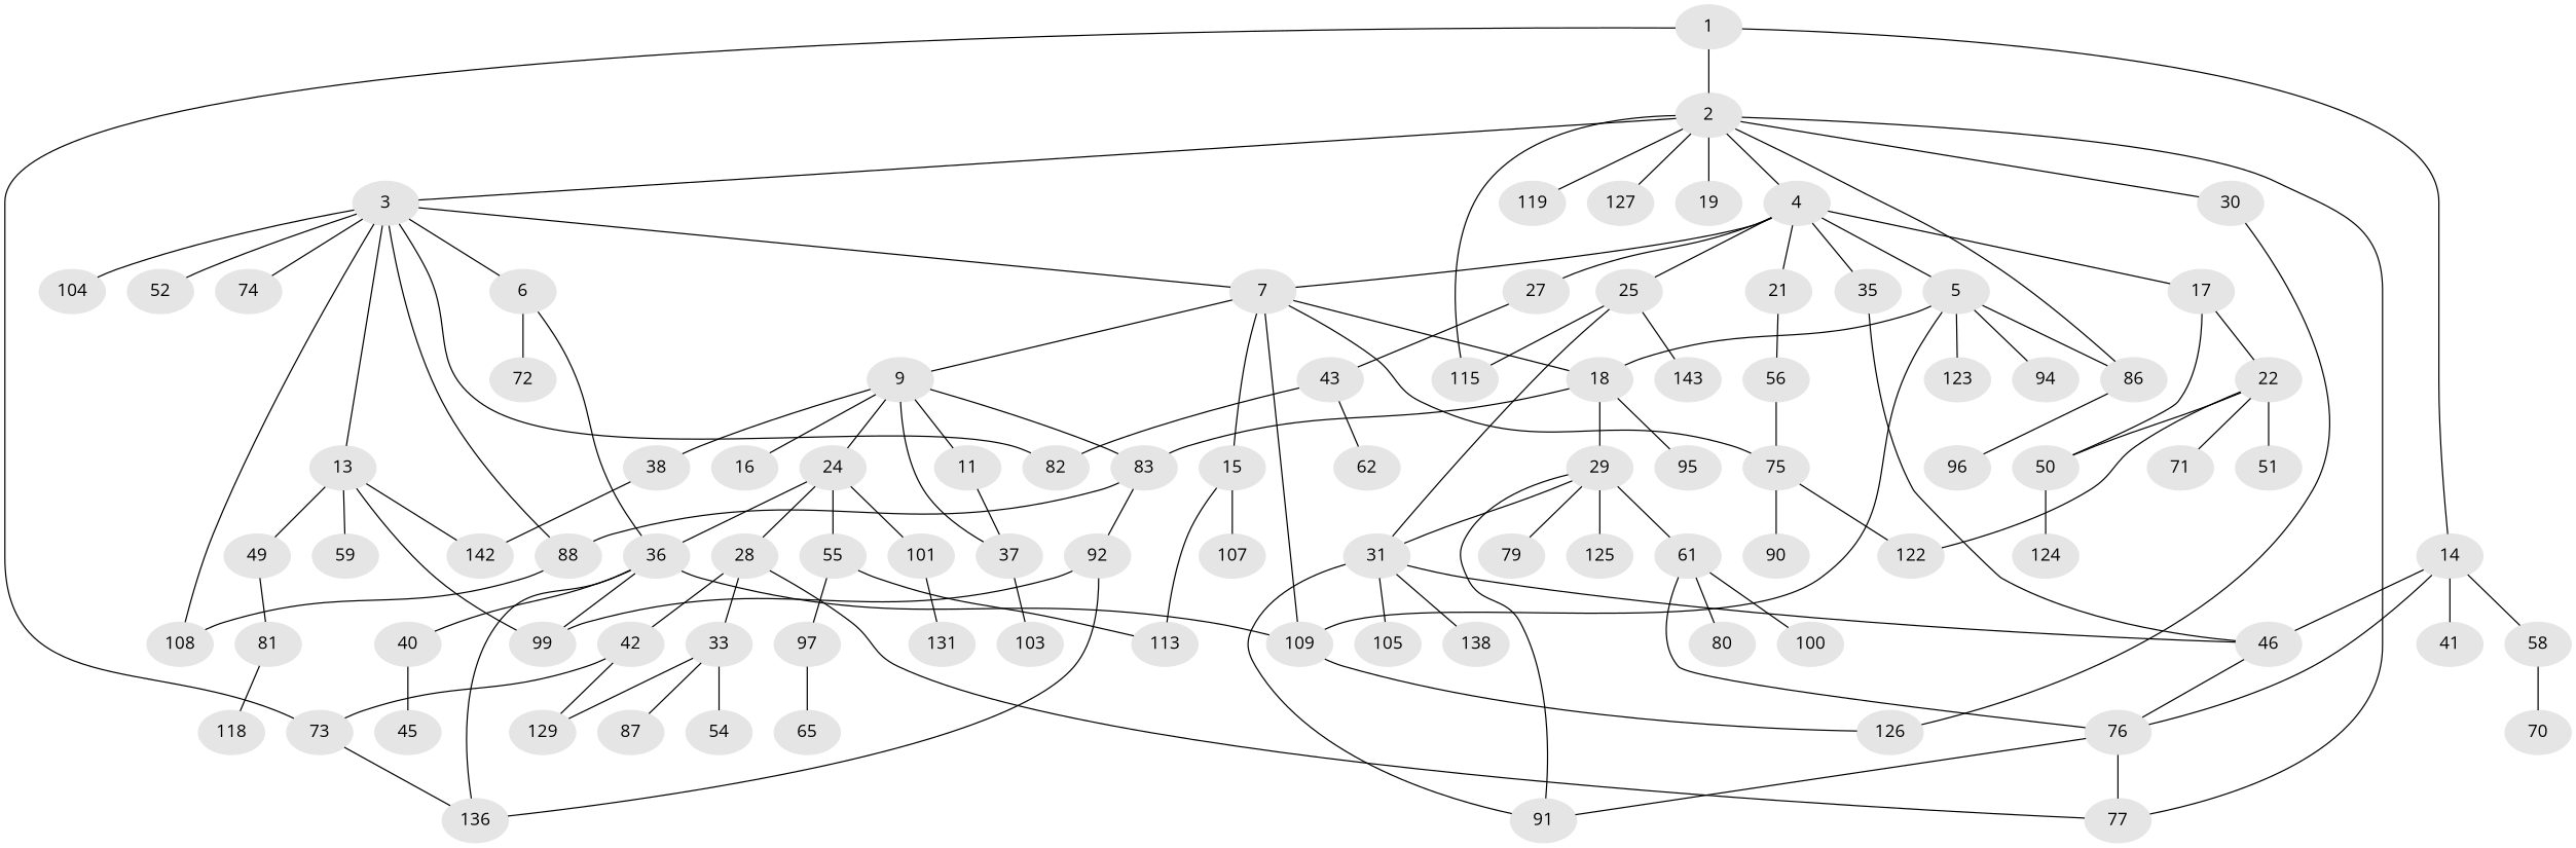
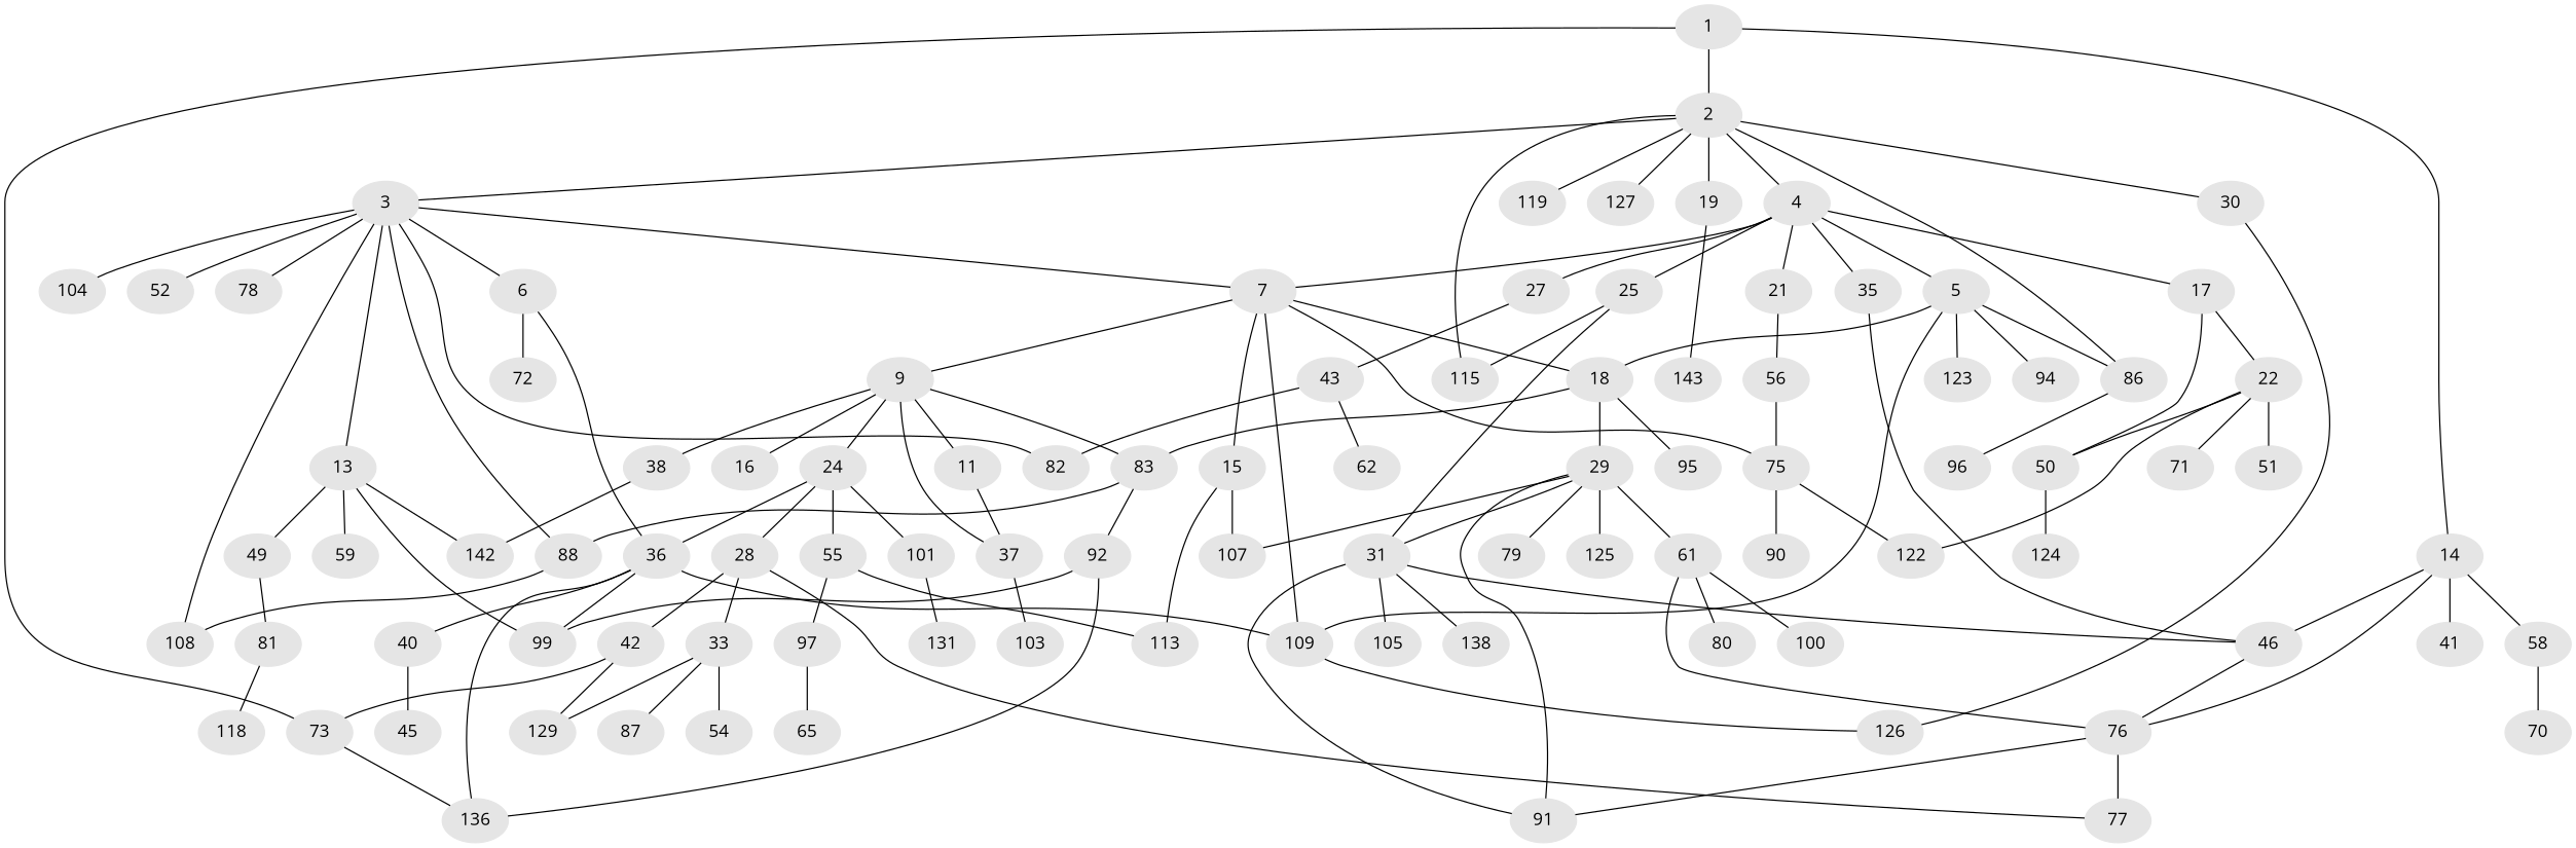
  graph {
    fontname="Open Sans"
    node [color=gray90 fontname="Open Sans" style=filled]
    edge [fontname="Open Sans"]
    1 [super="+112"]
    2 [super="+67"]
    14 [super="+130"]
    73 [super="+128"]
    3 [super="+12"]
    4 [super="+85"]
    19 [super="+64"]
    30
    77
    86 [super="+102"]
    115 [super="+147"]
    119
    127
    41
    46 [super="+134"]
    58
    76 [super="+97"]
    136 [super="+145"]
    6 [super="+48"]
    7 [super="+8"]
    13 [super="+44"]
    52
-   78 [super="+132" label=74]
+   78 [super="+132"]
    82 [super="+140"]
    88 [super="+106"]
    104
    108 [super="+137"]
    5 [super="+68"]
    17 [super="+20"]
    21 [super="+74"]
    25 [super="+63"]
    27
    35
    126
    96
    36 [super="+141"]
    72
    18 [super="+23"]
    109 [super="+116"]
    9 [super="+10"]
    15 [super="+32"]
    75 [super="+146"]
    49 [super="+98"]
    59 [super="+60"]
    99
    142
    94
    123
    22 [super="+69"]
    50 [super="+66"]
    56
    31 [super="+93"]
    143
    43 [super="+117"]
    83
    29 [super="+34"]
    95 [super="+139"]
    40 [super="+53"]
    11
    16
    24 [super="+26"]
    37 [super="+39"]
    38
    107
    113
    122
    90
    28 [super="+110"]
    55 [super="+121"]
    101
    103
    92 [super="+111"]
    81
    70
    91 [super="+135"]
    51
    71
    124
    61 [super="+89"]
    79
    125
    33 [super="+84"]
    42 [super="+47"]
    n84 [label=97]
    131
    105
    138
    62
    54
    87
    129
    80 [super="+120"]
    100
    45 [super="+144"]
    65
    118
    1 -- 2
    1 -- 14
    1 -- 73
    2 -- 3
    2 -- 4
    2 -- 19
    2 -- 30
-   2 -- 77
    2 -- 86
    2 -- 115
    2 -- 119
    2 -- 127
    14 -- 41
    14 -- 46
    14 -- 58
    14 -- 76
    73 -- 136
    3 -- 6
    3 -- 7
    3 -- 13
    3 -- 52
    3 -- 78
    3 -- 82
    3 -- 88
    3 -- 104
    3 -- 108
    4 -- 7
    4 -- 5
    4 -- 17
    4 -- 21
    4 -- 25
    4 -- 27
    4 -- 35
    30 -- 126
    86 -- 96
    46 -- 76
    58 -- 70
    76 -- 77
    76 -- 91
    6 -- 36
    6 -- 72
    7 -- 18
    7 -- 109
    7 -- 9
    7 -- 15
    7 -- 75
    13 -- 49
    13 -- 59
    13 -- 99
    13 -- 142
    88 -- 108
    5 -- 86
    5 -- 18
    5 -- 109
    5 -- 94
    5 -- 123
    17 -- 22
    17 -- 50
    21 -- 56
    25 -- 115
    25 -- 31
-   25 -- 143
+   19 -- 143
    27 -- 43
    35 -- 46
    36 -- 136
    36 -- 109
    36 -- 99
    36 -- 40
    18 -- 83
    18 -- 29
    18 -- 95
    109 -- 126
    9 -- 83
    9 -- 11
    9 -- 16
    9 -- 24
    9 -- 37
    9 -- 38
    15 -- 107
    15 -- 113
    75 -- 122
    75 -- 90
    49 -- 81
    22 -- 50
    22 -- 122
    22 -- 51
    22 -- 71
    50 -- 124
    56 -- 75
    31 -- 46
    31 -- 91
    31 -- 105
    31 -- 138
    43 -- 82
    43 -- 62
    83 -- 88
    83 -- 92
    29 -- 31
+   29 -- 107
    29 -- 91
    29 -- 61
    29 -- 79
    29 -- 125
    40 -- 45
    11 -- 37
    24 -- 36
    24 -- 28
    24 -- 55
    24 -- 101
    37 -- 103
    38 -- 142
    28 -- 77
    28 -- 33
    28 -- 42
    55 -- 113
    55 -- n84
    101 -- 131
    92 -- 136
    92 -- 99 [weight=2]
    81 -- 118
    61 -- 76
    61 -- 80
    61 -- 100
    33 -- 54
    33 -- 87
    33 -- 129
    42 -- 73
    42 -- 129
    n84 -- 65
  }
